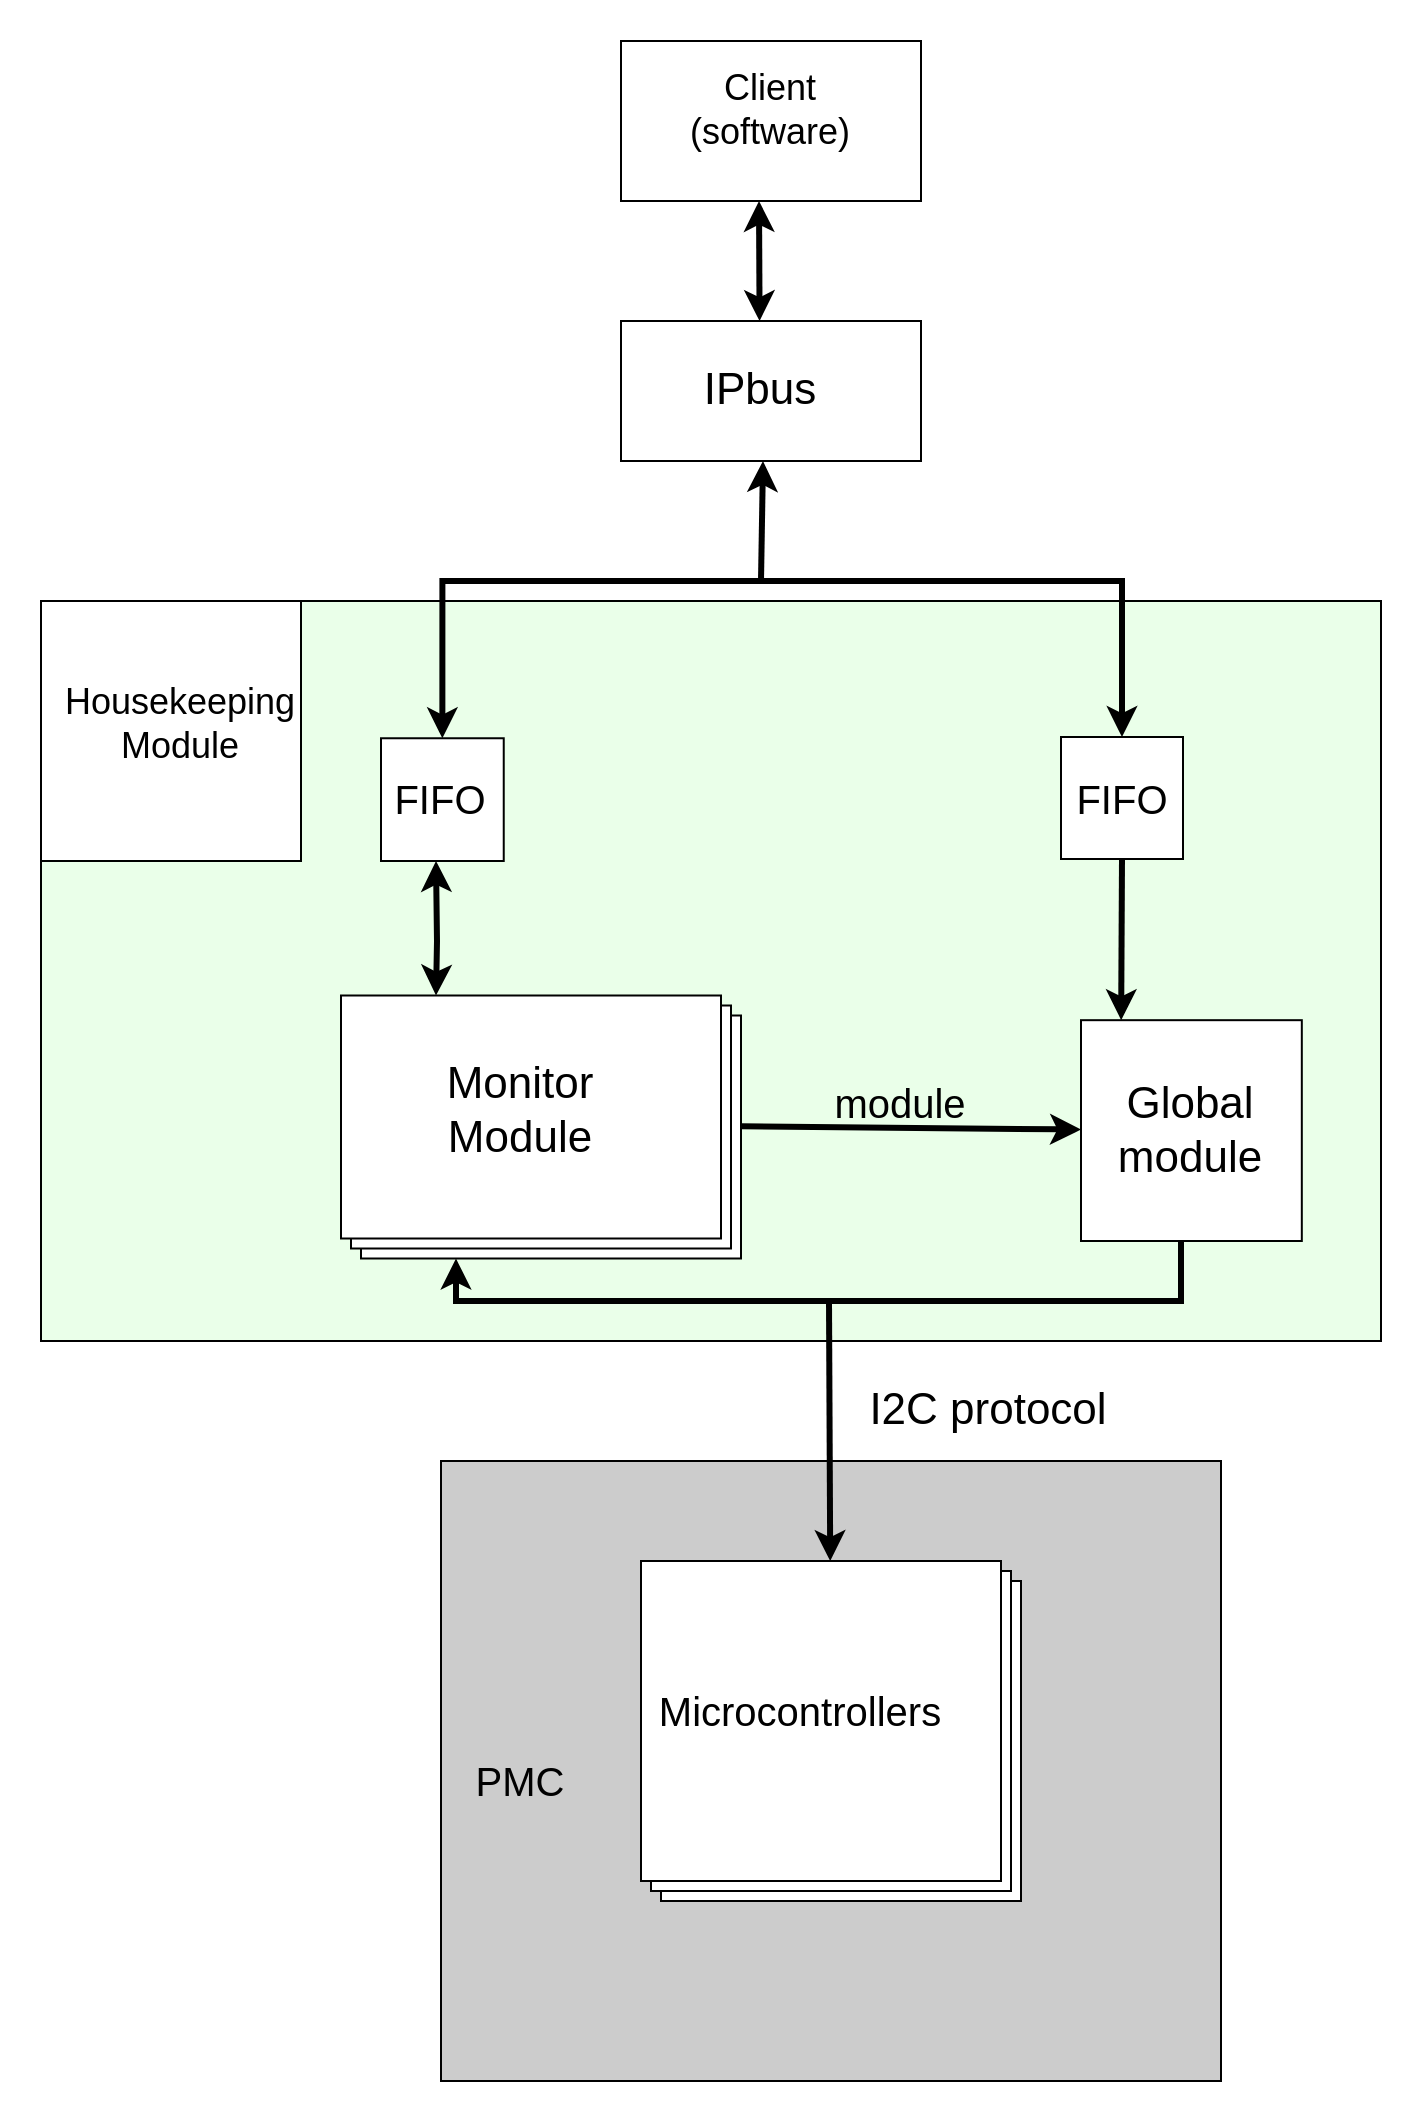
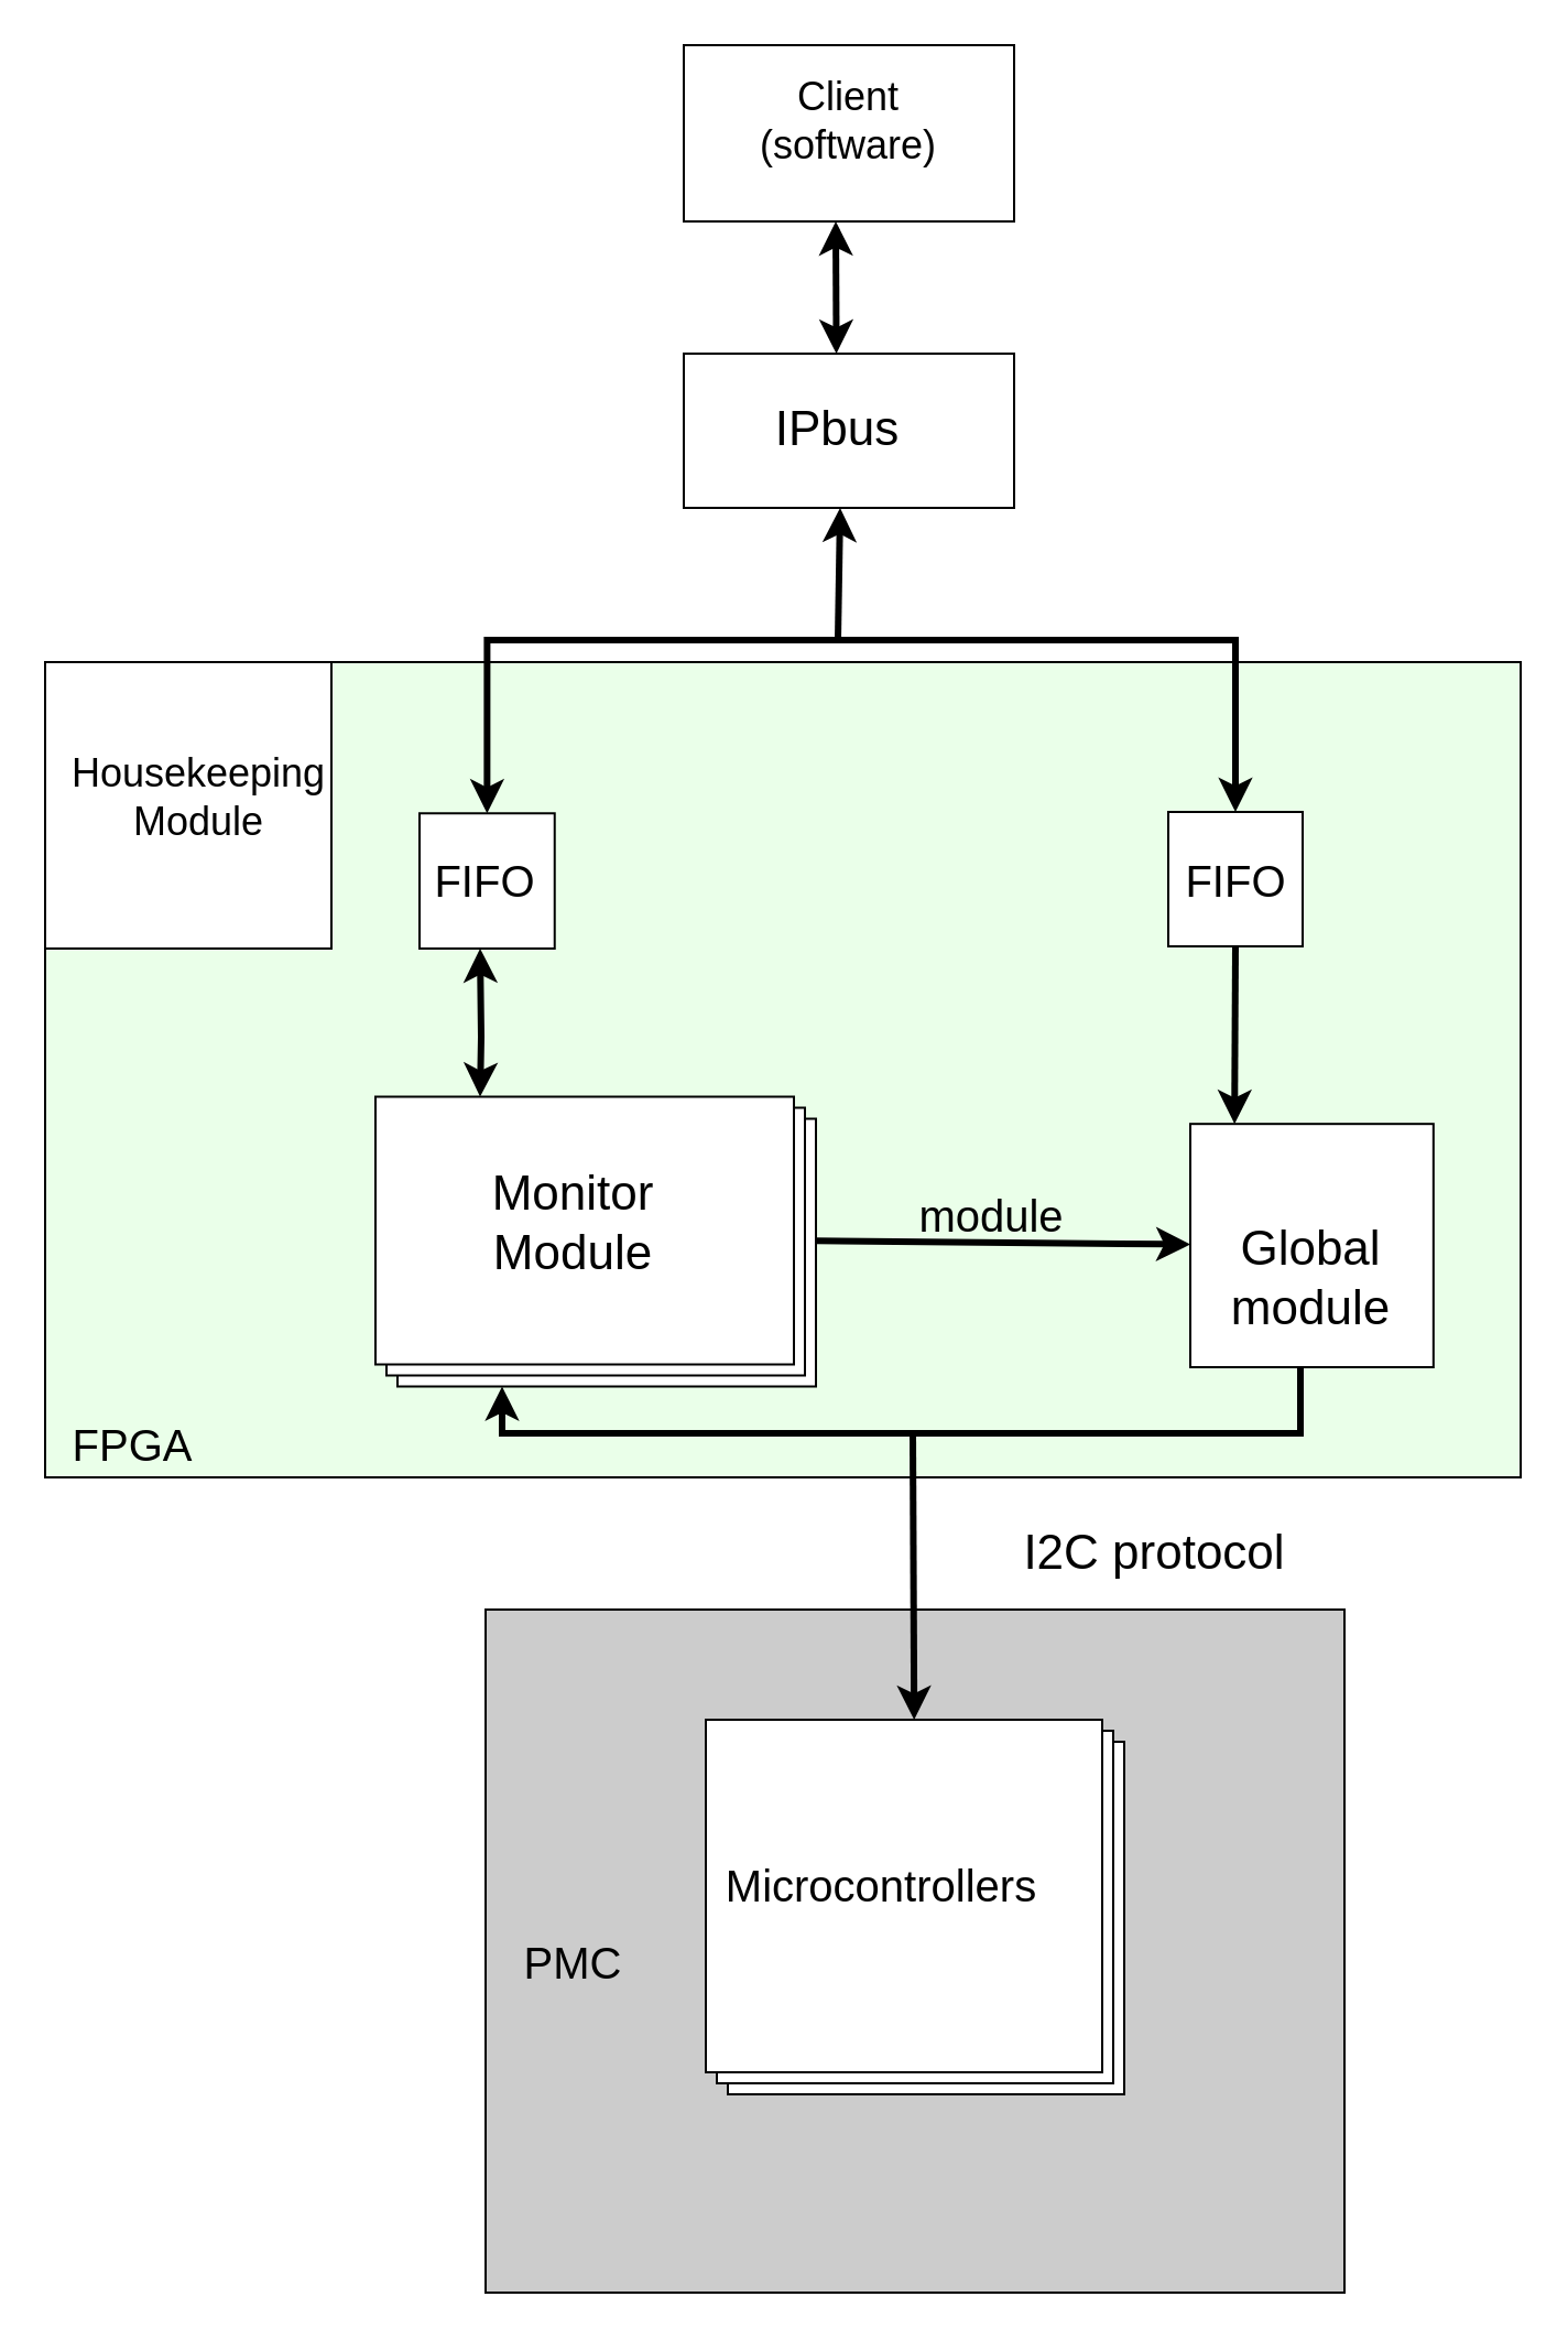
  <mxCell id="0" />
  <mxCell id="1" parent="0" />
  <mxCell id="2" value="" style="rounded=0;whiteSpace=wrap;html=1;fillColor=#EAFFE9;container=1;imageHeight=15;imageWidth=24;imageAspect=0;autosize=0;recursiveResize=0;" vertex="1" parent="1"><mxGeometry x="20" y="300" width="670" height="370" as="geometry"><mxRectangle x="60" y="600" width="50" height="40" as="alternateBounds" /></mxGeometry></mxCell>
  <mxCell id="3" value="" style="verticalLabelPosition=bottom;verticalAlign=top;html=1;shape=mxgraph.basic.layered_rect;dx=10;outlineConnect=0;points=[[0,0,0,0,0],[0,0.23,0,0,0],[0,0.46,0,0,0],[0,0.69,0,0,0],[0,0.93,0,0,0],[0.03,0.97,0,0,0],[0.05,0,0,0,0],[0.05,1,0,0,0],[0.1,0,0,0,0],[0.14,0,0,0,0],[0.19,0,0,0,0],[0.2,0,0,0,0],[0.24,0,0,0,0],[0.29,0,0,0,0],[0.29,1,0,0,0],[0.3,0,0,0,0],[0.33,0,0,0,0],[0.38,0,0,0,0],[0.4,0,0,0,0],[0.43,0,0,0,0],[0.47,0,0,0,0],[0.48,0,0,0,0],[0.5,0,0,0,0],[0.52,0,0,0,0],[0.53,1,0,0,0],[0.57,0,0,0,0],[0.6,0,0,0,0],[0.62,0,0,0,0],[0.67,0,0,0,0],[0.7,0,0,0,0],[0.71,0,0,0,0],[0.76,0,0,0,0],[0.77,1,0,0,0],[0.8,0,0,0,0],[0.81,0,0,0,0],[0.86,0,0,0,0],[0.9,0,0,0,0],[0.95,0,0,0,0],[0.97,0.04,0,0,0],[1,0.08,0,0,0],[1,0.3,0,0,0],[1,0.54,0,0,0],[1,0.77,0,0,0],[1,1,0,0,0]];" parent="2" vertex="1"><mxGeometry x="150" y="197.26" width="200" height="131.507" as="geometry" /></mxCell>
  <mxCell id="4" value="" style="whiteSpace=wrap;html=1;aspect=fixed;" parent="2" vertex="1"><mxGeometry x="520" y="209.59" width="110.41" height="110.41" as="geometry" /></mxCell>
  <mxCell id="5" value="" style="endArrow=classic;html=1;rounded=0;endSize=6;strokeWidth=3;startArrow=classic;startFill=1;exitX=0.448;exitY=1;exitDx=0;exitDy=0;entryX=0;entryY=0;entryDx=47.5;entryDy=0;snapToPoint=0;noJump=0;orthogonal=0;strokeColor=default;entryPerimeter=0;sourcePerimeterSpacing=0;exitPerimeter=0;points=[[0,0,0,0,0],[0,0.24,0,0,0],[0,0.5,0,0,0],[0,0.76,0,0,0],[0,1,0,0,0],[0.12,0,0,0,0],[0.26,1,0,0,0],[0.5,0,0,0,0],[0.5,1,0,0,0],[0.76,0,0,0,0],[0.76,1,0,0,0],[1,0,0,0,0],[1,0.26,0,0,0],[1,0.5,0,0,0],[1,0.76,0,0,0],[1,1,0,0,0]];" parent="2" target="3" edge="1" source="6"><mxGeometry width="50" height="50" relative="1" as="geometry"><mxPoint x="198" y="120" as="sourcePoint" /><mxPoint x="196" y="190" as="targetPoint" /><Array as="points"><mxPoint x="198" y="170" /></Array></mxGeometry></mxCell>
  <mxCell id="6" value="" style="whiteSpace=wrap;html=1;aspect=fixed;" parent="2" vertex="1"><mxGeometry x="170" y="68.63" width="61.37" height="61.37" as="geometry" /></mxCell>
  <mxCell id="7" value="&lt;div&gt;&lt;font style=&quot;font-size: 20px&quot;&gt;FIFO&lt;/font&gt;&lt;/div&gt;" style="text;html=1;strokeColor=none;fillColor=none;align=center;verticalAlign=middle;whiteSpace=wrap;rounded=0;" parent="2" vertex="1"><mxGeometry x="170" y="86.301" width="60" height="24.658" as="geometry" /></mxCell>
  <mxCell id="8" value="&lt;font style=&quot;font-size: 20px&quot;&gt;module&lt;/font&gt;" style="text;html=1;strokeColor=none;fillColor=none;align=center;verticalAlign=middle;whiteSpace=wrap;rounded=0;fontSize=16;" parent="2" vertex="1"><mxGeometry x="400" y="238.358" width="60" height="24.658" as="geometry" /></mxCell>
  <mxCell id="9" value="" style="whiteSpace=wrap;html=1;aspect=fixed;" parent="2" vertex="1"><mxGeometry x="510" y="68" width="61" height="61" as="geometry" /></mxCell>
  <mxCell id="10" value="&lt;div&gt;&lt;font style=&quot;font-size: 20px&quot;&gt;FIFO&lt;/font&gt;&lt;/div&gt;" style="text;html=1;strokeColor=none;fillColor=none;align=center;verticalAlign=middle;whiteSpace=wrap;rounded=0;" parent="2" vertex="1"><mxGeometry x="511" y="86.301" width="60" height="24.658" as="geometry" /></mxCell>
  <mxCell id="11" value="" style="endArrow=classic;html=1;rounded=0;fontSize=12;entryX=0.383;entryY=0;entryDx=0;entryDy=0;entryPerimeter=0;strokeWidth=3;exitX=0.5;exitY=1;exitDx=0;exitDy=0;startArrow=none;startFill=0;" parent="2" edge="1" source="9"><mxGeometry width="50" height="50" relative="1" as="geometry"><mxPoint x="540.12" y="140" as="sourcePoint" /><mxPoint x="540.08" y="209.589" as="targetPoint" /></mxGeometry></mxCell>
- <mxCell id="12" value="&lt;font style=&quot;font-size: 22px&quot;&gt;Global module&lt;/font&gt;" style="text;html=1;strokeColor=none;fillColor=none;align=center;verticalAlign=middle;whiteSpace=wrap;rounded=0;fontSize=12;" parent="2" vertex="1"><mxGeometry x="545.2" y="252.465" width="60" height="24.658" as="geometry" /></mxCell>
+ <mxCell id="12" value="&lt;font style=&quot;font-size: 22px&quot;&gt;Global module&lt;/font&gt;" style="text;html=1;strokeColor=none;fillColor=none;align=center;verticalAlign=middle;whiteSpace=wrap;rounded=0;fontSize=12;" parent="2" vertex="1"><mxGeometry x="545.2" y="267.465" width="60" height="24.658" as="geometry" /></mxCell>
  <mxCell id="13" value="&lt;font style=&quot;font-size: 22px&quot;&gt;Monitor Module&lt;/font&gt;" style="text;html=1;strokeColor=none;fillColor=none;align=center;verticalAlign=middle;whiteSpace=wrap;rounded=0;" parent="2" vertex="1"><mxGeometry x="210" y="238.356" width="60" height="32.877" as="geometry" /></mxCell>
  <mxCell id="14" value="" style="whiteSpace=wrap;html=1;aspect=fixed;fontSize=12;" parent="2" vertex="1"><mxGeometry width="130" height="130" as="geometry" /></mxCell>
  <mxCell id="15" value="&lt;font style=&quot;font-size: 18px&quot;&gt;Housekeeping Module&lt;/font&gt;" style="text;html=1;strokeColor=none;fillColor=none;align=center;verticalAlign=middle;whiteSpace=wrap;rounded=0;fontSize=12;" parent="2" vertex="1"><mxGeometry x="40" y="49.316" width="60" height="24.658" as="geometry" /></mxCell>
+ <mxCell id="16" value="FPGA" style="text;html=1;strokeColor=none;fillColor=none;align=center;verticalAlign=middle;whiteSpace=wrap;rounded=0;fontSize=20;" vertex="1" parent="2"><mxGeometry x="10" y="340" width="60" height="30" as="geometry" /></mxCell>
  <mxCell id="17" value="" style="endArrow=none;startArrow=classic;html=1;rounded=0;fontSize=20;strokeWidth=3;edgeStyle=orthogonalEdgeStyle;exitX=0;exitY=0;exitDx=57.5;exitDy=131.507;exitPerimeter=0;endFill=0;" edge="1" parent="2" source="3"><mxGeometry width="50" height="50" relative="1" as="geometry"><mxPoint x="200" y="400" as="sourcePoint" /><mxPoint x="570" y="320" as="targetPoint" /><Array as="points"><mxPoint x="207" y="350" /><mxPoint x="570" y="350" /></Array></mxGeometry></mxCell>
  <mxCell id="18" value="" style="endArrow=classic;html=1;rounded=0;fontSize=20;strokeWidth=3;" edge="1" parent="2" target="4"><mxGeometry width="50" height="50" relative="1" as="geometry"><mxPoint x="350" y="262.67" as="sourcePoint" /><mxPoint x="430" y="262.67" as="targetPoint" /></mxGeometry></mxCell>
  <mxCell id="19" value="" style="endArrow=classic;startArrow=classic;html=1;rounded=0;fontSize=20;strokeWidth=3;edgeStyle=orthogonalEdgeStyle;exitX=0.5;exitY=0;exitDx=0;exitDy=0;entryX=0.5;entryY=0;entryDx=0;entryDy=0;" edge="1" parent="2" source="6" target="9"><mxGeometry width="50" height="50" relative="1" as="geometry"><mxPoint x="210" y="-50" as="sourcePoint" /><mxPoint x="660" y="-130" as="targetPoint" /><Array as="points"><mxPoint x="201" y="-10" /><mxPoint x="541" y="-10" /></Array></mxGeometry></mxCell>
  <mxCell id="20" value="" style="rounded=0;whiteSpace=wrap;html=1;fontSize=12;" parent="1" vertex="1"><mxGeometry x="310" y="20" width="150" height="80" as="geometry" /></mxCell>
  <mxCell id="21" value="&lt;font&gt;&lt;font style=&quot;font-size: 18px&quot;&gt;Client (software)&lt;/font&gt;&lt;br&gt;&lt;/font&gt;" style="text;html=1;strokeColor=none;fillColor=none;align=center;verticalAlign=middle;whiteSpace=wrap;rounded=0;fontSize=12;" parent="1" vertex="1"><mxGeometry x="355" y="42.672" width="60" height="24.658" as="geometry" /></mxCell>
  <mxCell id="22" value="" style="rounded=0;whiteSpace=wrap;html=1;fontSize=18;fillColor=default;" vertex="1" parent="1"><mxGeometry x="310" y="160" width="150" height="70" as="geometry" /></mxCell>
  <mxCell id="23" value="IPbus" style="text;html=1;strokeColor=none;fillColor=none;align=center;verticalAlign=middle;whiteSpace=wrap;rounded=0;fontSize=22;" vertex="1" parent="1"><mxGeometry x="350" y="180" width="60" height="30" as="geometry" /></mxCell>
  <mxCell id="24" value="" style="endArrow=classic;startArrow=classic;html=1;rounded=0;fontSize=18;strokeWidth=3;" edge="1" parent="1"><mxGeometry width="50" height="50" relative="1" as="geometry"><mxPoint x="379.29" y="160" as="sourcePoint" /><mxPoint x="379" y="100" as="targetPoint" /></mxGeometry></mxCell>
  <mxCell id="25" value="" style="rounded=0;whiteSpace=wrap;html=1;fontSize=20;fillColor=#CCCCCC;container=1;recursiveResize=0;" vertex="1" parent="1"><mxGeometry x="220" y="730" width="390" height="310" as="geometry" /></mxCell>
  <mxCell id="26" value="" style="verticalLabelPosition=bottom;verticalAlign=top;html=1;shape=mxgraph.basic.layered_rect;dx=10;outlineConnect=0;" parent="25" vertex="1"><mxGeometry x="100" y="50" width="190" height="170" as="geometry" /></mxCell>
  <mxCell id="27" value="&lt;font style=&quot;font-size: 20px&quot;&gt;Microcontrollers&lt;/font&gt;" style="text;html=1;strokeColor=none;fillColor=none;align=center;verticalAlign=middle;whiteSpace=wrap;rounded=0;fontSize=16;" parent="25" vertex="1"><mxGeometry x="150" y="110" width="60" height="30" as="geometry" /></mxCell>
  <mxCell id="28" value="PMC" style="text;html=1;strokeColor=none;fillColor=none;align=center;verticalAlign=middle;whiteSpace=wrap;rounded=0;fontSize=20;" vertex="1" parent="25"><mxGeometry x="10" y="145" width="60" height="30" as="geometry" /></mxCell>
  <mxCell id="29" value="" style="endArrow=classic;html=1;rounded=0;fontSize=20;strokeWidth=3;" edge="1" parent="1" target="26"><mxGeometry width="50" height="50" relative="1" as="geometry"><mxPoint x="414" y="650" as="sourcePoint" /><mxPoint x="358.29" y="720" as="targetPoint" /></mxGeometry></mxCell>
- <mxCell id="30" value="&lt;font style=&quot;font-size: 22px&quot;&gt;I2C protocol&lt;/font&gt;" style="text;html=1;strokeColor=none;fillColor=none;align=center;verticalAlign=middle;whiteSpace=wrap;rounded=0;fontSize=18;" vertex="1" parent="1"><mxGeometry x="414" y="690" width="160" height="30" as="geometry" /></mxCell>
+ <mxCell id="30" value="&lt;font style=&quot;font-size: 22px&quot;&gt;I2C protocol&lt;/font&gt;" style="text;html=1;strokeColor=none;fillColor=none;align=center;verticalAlign=middle;whiteSpace=wrap;rounded=0;fontSize=18;" vertex="1" parent="1"><mxGeometry x="444" y="690" width="160" height="30" as="geometry" /></mxCell>
  <mxCell id="31" value="" style="endArrow=classic;html=1;rounded=0;fontSize=20;strokeWidth=3;" edge="1" parent="1"><mxGeometry width="50" height="50" relative="1" as="geometry"><mxPoint x="380.002" y="290" as="sourcePoint" /><mxPoint x="381" y="230" as="targetPoint" /></mxGeometry></mxCell>
